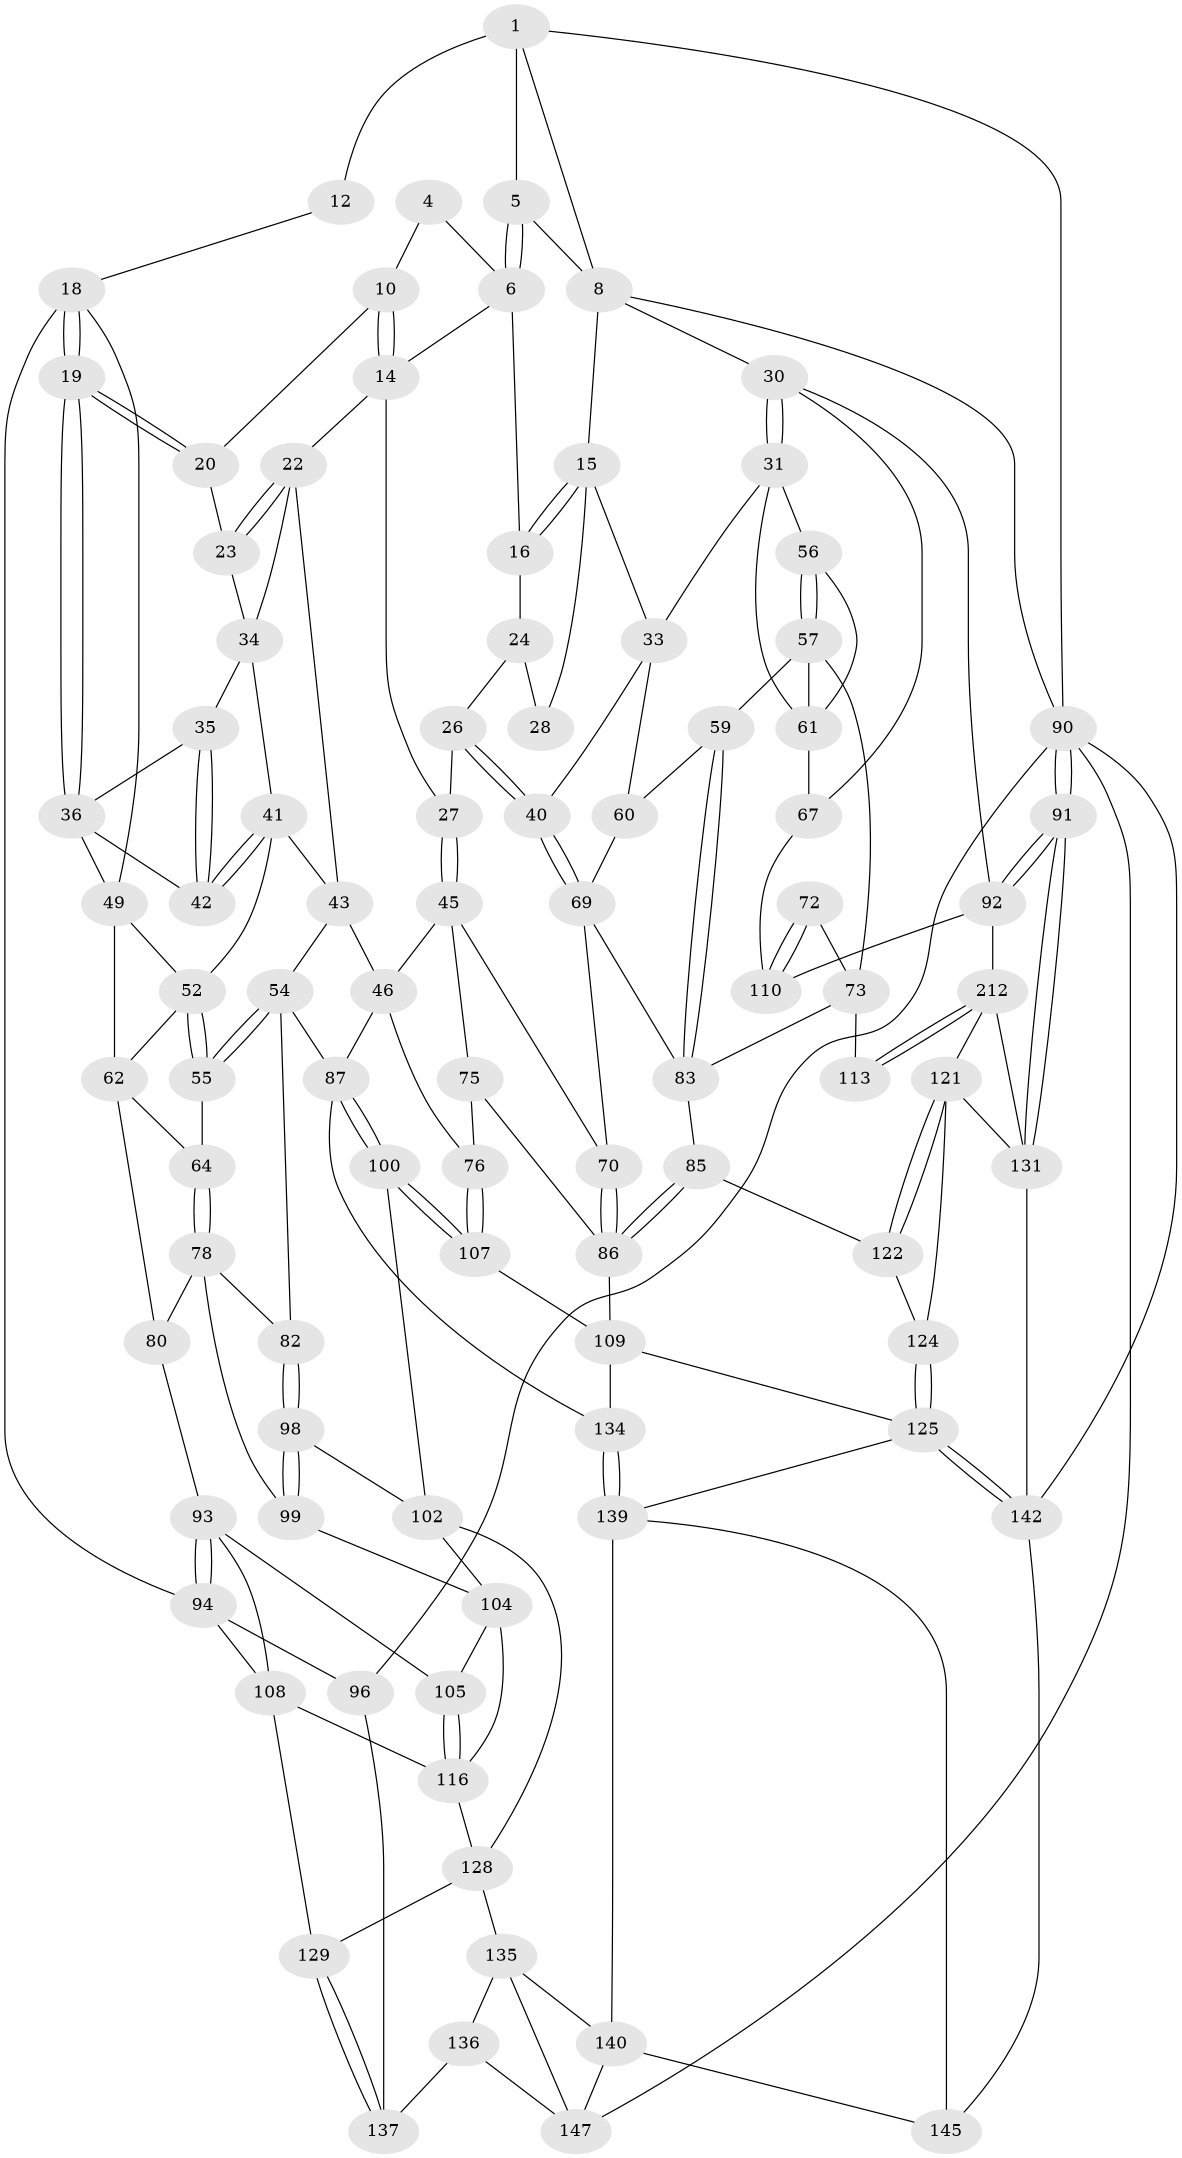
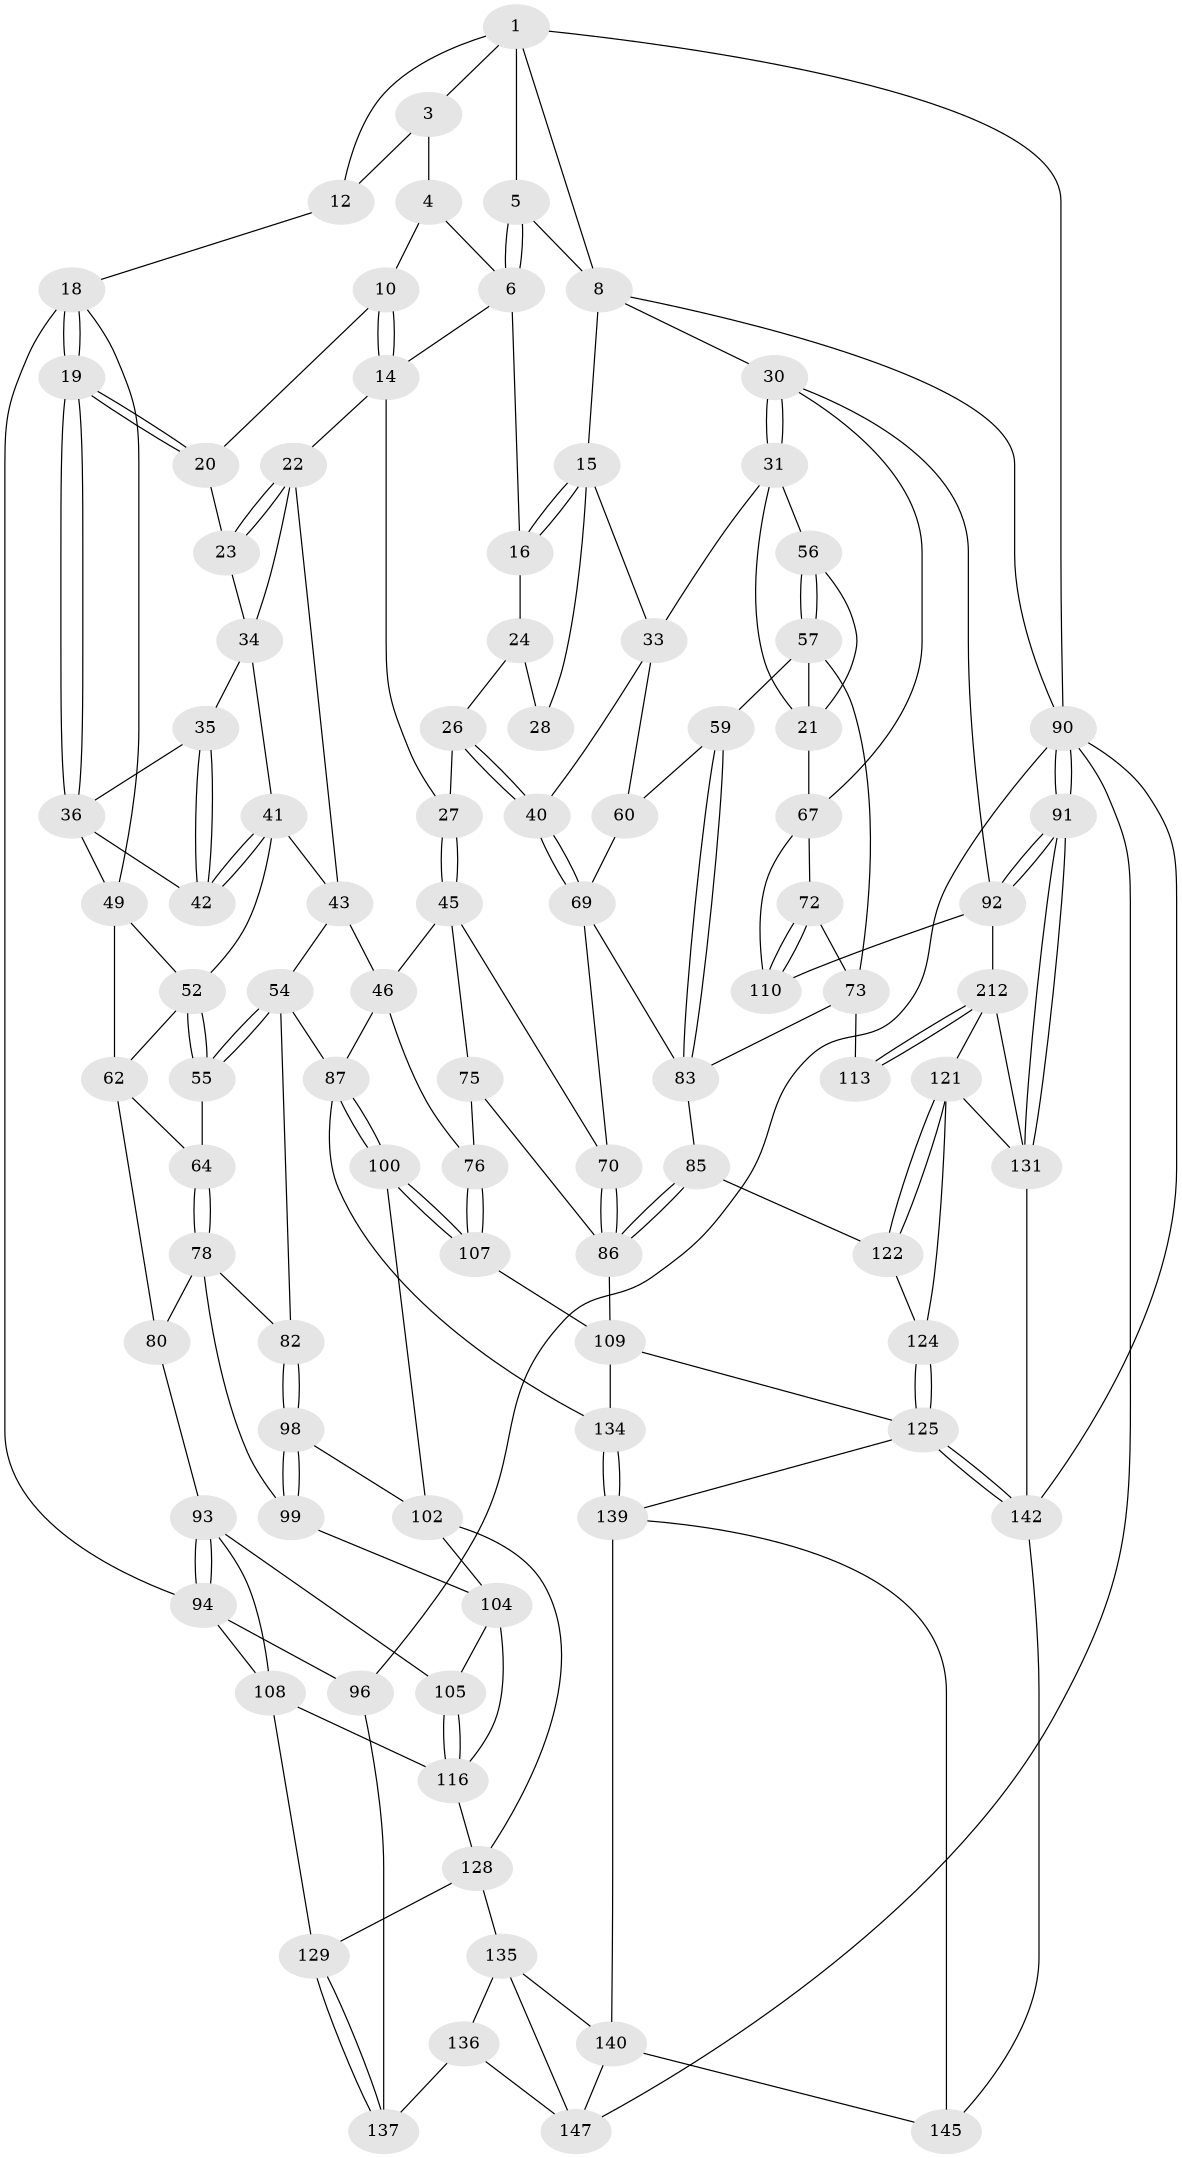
  graph {
    node [color=gray90 style=filled]
    1 [super="+2"]
+   3
    5
    8 [super="+9"]
    12 [super="+17"]
    90 [super="+97"]
    4 [super="+7"]
    6 [super="+13"]
    15 [super="+29"]
    30 [super="+66"]
    18 [super="+51"]
    91
    96
    142 [super="+144"]
    147 [super="+148"]
    10 [super="+11"]
    14 [super="+21"]
    16
    20
    22 [super="+37"]
    27
    24 [super="+25"]
    28
    33 [super="+39"]
    31 [super="+32"]
    67 [super="+68"]
    92 [super="+111"]
    23
    19
    49 [super="+50"]
    94 [super="+95"]
    34 [super="+38"]
    43 [super="+47"]
    45 [super="+71"]
    40
    60
    26
    36 [super="+48"]
    52 [super="+53"]
    62 [super="+63"]
    108 [super="+117"]
    42
    35
    41 [super="+44"]
    46 [super="+77"]
    54 [super="+81"]
    69 [super="+74"]
    70
    75
    56
-   61 [super="+65"]
+   61 [super="+65" label=21]
    72
    110
    n54 [label=212 super="+120"]
    57 [super="+58"]
    83 [super="+84"]
    55
    76
    87
    82
    86 [super="+89"]
    107
    100 [super="+101"]
    134
    64
    80
    98
    78 [super="+79"]
    59
    73 [super="+88"]
    113
    85 [super="+115"]
    93 [super="+106"]
    99
    109 [super="+127"]
    104 [super="+118"]
    105
    102 [super="+103"]
    122 [super="+123"]
    124
    125 [super="+126"]
    131 [super="+133"]
    137 [super="+138"]
    145
    121 [super="+132"]
    116 [super="+119"]
    129
    128 [super="+130"]
    139 [super="+143"]
    135 [super="+141"]
    140 [super="+149"]
    136 [super="+146"]
+   1 -- 3
    1 -- 5
    1 -- 8
    1 -- 12
    1 -- 90
+   3 -- 12
+   3 -- 4
    5 -- 8
    5 -- 6
    5 -- 6
    8 -- 90
    8 -- 15
    8 -- 30
    12 -- 18
    90 -- 91
    90 -- 91
    90 -- 96
    90 -- 142
    90 -- 147
    4 -- 6
    4 -- 10
    6 -- 14
    6 -- 16
    15 -- 16
    15 -- 16
    15 -- 28
    15 -- 33
    30 -- 31
    30 -- 31
    30 -- 67
    30 -- 92
    18 -- 19
    18 -- 19
    18 -- 49
    18 -- 94
    91 -- 92
    91 -- 92
    91 -- 131
    91 -- 131
    96 -- 137
    142 -- 145
    10 -- 14
    10 -- 14
    10 -- 20
    14 -- 22
    14 -- 27
    16 -- 24
    20 -- 23
    22 -- 23
    22 -- 23
    22 -- 34
    22 -- 43
    27 -- 45
    27 -- 45
    24 -- 28 [weight=2]
    24 -- 26
    33 -- 40
    33 -- 60
    31 -- 33
    31 -- 56
    31 -- 61
+   67 -- 72
    67 -- 110
    92 -- 110
    92 -- n54
    23 -- 34
    19 -- 20
    19 -- 20
    19 -- 36
    19 -- 36
    49 -- 52
    49 -- 62
    94 -- 96
    94 -- 108
    34 -- 35
    34 -- 41
    43 -- 46
    43 -- 54
    45 -- 46
    45 -- 70
    45 -- 75
    40 -- 69
    40 -- 69
    60 -- 69
    26 -- 27
    26 -- 40
    26 -- 40
    36 -- 49
    36 -- 42
    52 -- 62
    52 -- 55
    52 -- 55
    62 -- 64
    62 -- 80
    108 -- 116
    108 -- 129
    35 -- 36
    35 -- 42
    35 -- 42
    41 -- 43
    41 -- 52
    41 -- 42
    41 -- 42
    46 -- 76
    46 -- 87
    54 -- 55
    54 -- 55
    54 -- 87
    54 -- 82
    69 -- 70
    69 -- 83
    70 -- 86
    70 -- 86
    75 -- 76
    75 -- 86
    56 -- 61
    56 -- 57
    56 -- 57
    61 -- 67
    72 -- 110
    72 -- 110
    72 -- 73
    n54 -- 113
    n54 -- 113
    n54 -- 131
    n54 -- 121
    57 -- 61
    57 -- 59
    57 -- 73
    83 -- 85
    55 -- 64
    76 -- 107
    76 -- 107
    87 -- 100
    87 -- 100
    87 -- 134
    82 -- 98
    82 -- 98
    86 -- 109
    107 -- 109
    100 -- 107
    100 -- 107
    100 -- 102
    134 -- 139
    134 -- 139
    64 -- 78
    64 -- 78
    80 -- 93
    98 -- 99
    98 -- 99
    98 -- 102
    78 -- 82
    78 -- 80
    78 -- 99
    59 -- 60
    59 -- 83
    59 -- 83
    73 -- 83
    73 -- 113
    85 -- 86
    85 -- 86
    85 -- 122
    93 -- 94
    93 -- 94
    93 -- 108
    93 -- 105
    99 -- 104
    109 -- 134
    109 -- 125
    104 -- 105
    104 -- 116
    105 -- 116
    105 -- 116
    102 -- 104
    102 -- 128
    122 -- 124
    124 -- 125
    124 -- 125
    125 -- 142
    125 -- 142
    125 -- 139
    131 -- 142
    121 -- 122
    121 -- 122
    121 -- 124
    121 -- 131
    116 -- 128
    129 -- 137
    129 -- 137
    128 -- 129
    128 -- 135
    139 -- 145
    139 -- 140
    135 -- 147
    135 -- 140
    135 -- 136
    140 -- 147
    140 -- 145
    136 -- 147
    136 -- 137 [weight=2]
  }
